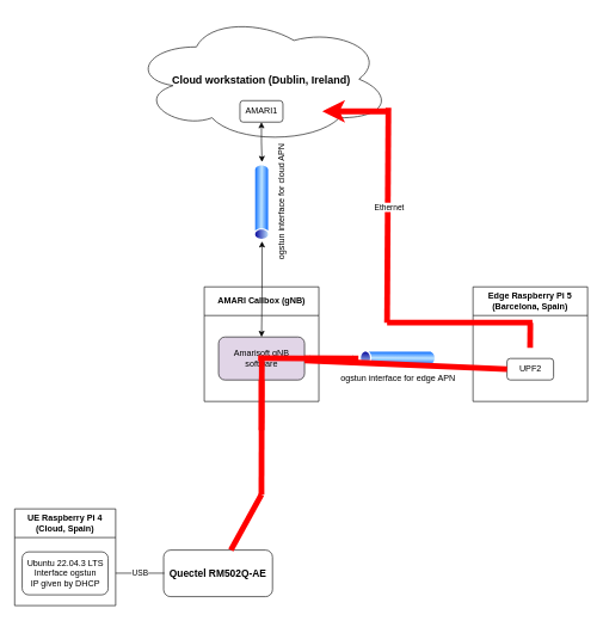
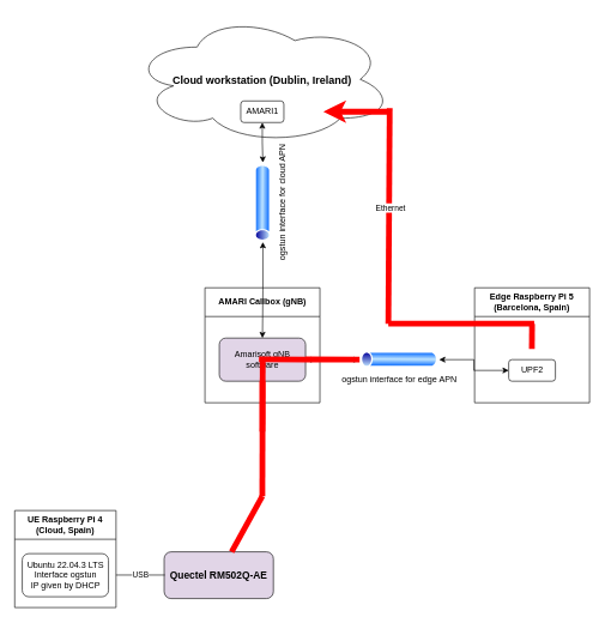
  <mxCell id="0" />
  <mxCell id="1" parent="0" />
  <mxCell id="2" value="&lt;b&gt;&lt;font style=&quot;font-size: 15px;&quot;&gt;Cloud workstation (Dublin, Ireland)&lt;/font&gt;&lt;/b&gt;" style="ellipse;shape=cloud;whiteSpace=wrap;html=1;" parent="1" vertex="1"><mxGeometry x="182.89" y="20" width="363.37" height="180" as="geometry" /></mxCell>
  <mxCell id="3" value="AMARI Callbox (gNB)" style="swimlane;whiteSpace=wrap;html=1;startSize=40;" parent="1" vertex="1"><mxGeometry x="284.75" y="400" width="160" height="160" as="geometry" /></mxCell>
  <mxCell id="4" value="Amarisoft gNB software" style="rounded=1;whiteSpace=wrap;html=1;fillColor=#e1d5e7;" parent="3" vertex="1"><mxGeometry x="20" y="70" width="120" height="60" as="geometry" /></mxCell>
  <mxCell id="5" value="" style="endArrow=none;html=1;rounded=0;strokeWidth=8;strokeColor=#ff0000;entryX=0.5;entryY=1;entryDx=0;entryDy=0;" parent="3" target="6" edge="1"><mxGeometry width="50" height="50" relative="1" as="geometry"><mxPoint x="80.38" y="100" as="sourcePoint" /><mxPoint x="80.38" y="210" as="targetPoint" /></mxGeometry></mxCell>
  <mxCell id="6" value="" style="shape=image;verticalLabelPosition=bottom;labelBackgroundColor=default;verticalAlign=top;aspect=fixed;imageAspect=0;image=https://ingun.com/media/CMS%20Media/campaigns/5G/campaign-5G-icon-antenne_M-min.png;clipPath=inset(23.78% 31% 24.67% 31.33%);" parent="1" vertex="1"><mxGeometry x="320.75" y="600" width="87.67" height="90" as="geometry" /></mxCell>
  <mxCell id="7" value="" style="endArrow=none;html=1;rounded=0;entryX=0.5;entryY=1;entryDx=0;entryDy=0;" parent="1" target="3" edge="1"><mxGeometry width="50" height="50" relative="1" as="geometry"><mxPoint x="364.75" y="600" as="sourcePoint" /><mxPoint x="390.75" y="580" as="targetPoint" /></mxGeometry></mxCell>
  <mxCell id="8" value="UE Raspberry Pi 4&lt;div&gt;(Cloud, Spain)&lt;/div&gt;" style="swimlane;whiteSpace=wrap;html=1;startSize=40;" parent="1" vertex="1"><mxGeometry y="710" width="141" height="135" as="geometry" x="20" /></mxCell>
  <mxCell id="9" value="Ubuntu 22.04.3 LTS&lt;div&gt;Interface ogstun&lt;/div&gt;&lt;div&gt;IP given by DHCP&lt;/div&gt;" style="rounded=1;whiteSpace=wrap;html=1;" parent="8" vertex="1"><mxGeometry x="10.5" y="60" width="120" height="60" as="geometry" /></mxCell>
- <mxCell id="10" value="&lt;span style=&quot;font-weight: 700;&quot;&gt;&lt;font style=&quot;font-size: 14px;&quot;&gt;Quectel RM502Q-AE&lt;/font&gt;&lt;/span&gt;" style="rounded=1;whiteSpace=wrap;html=1;" parent="1" vertex="1"><mxGeometry x="228" y="767.5" width="152" height="65" as="geometry" /></mxCell>
+ <mxCell id="10" value="&lt;span style=&quot;font-weight: 700;&quot;&gt;&lt;font style=&quot;font-size: 14px;&quot;&gt;Quectel RM502Q-AE&lt;/font&gt;&lt;/span&gt;" style="rounded=1;whiteSpace=wrap;html=1;fillColor=#e1d5e7;" parent="1" vertex="1"><mxGeometry x="228" y="767.5" width="152" height="65" as="geometry" /></mxCell>
  <mxCell id="11" style="edgeStyle=orthogonalEdgeStyle;rounded=0;orthogonalLoop=1;jettySize=auto;html=1;entryX=0;entryY=0.5;entryDx=0;entryDy=0;endArrow=none;endFill=0;" parent="1" edge="1"><mxGeometry relative="1" as="geometry"><mxPoint x="161" y="799.75" as="sourcePoint" /><mxPoint x="229" y="799.75" as="targetPoint" /></mxGeometry></mxCell>
  <mxCell id="12" value="USB" style="edgeLabel;html=1;align=center;verticalAlign=middle;resizable=0;points=[];" parent="11" vertex="1" connectable="0"><mxGeometry x="-0.062" relative="1" as="geometry"><mxPoint x="1" as="offset" /></mxGeometry></mxCell>
  <mxCell id="13" value="Edge Raspberry Pi 5&lt;div&gt;(Barcelona, Spain)&lt;/div&gt;" style="swimlane;whiteSpace=wrap;html=1;startSize=40;" parent="1" vertex="1"><mxGeometry x="660" y="400" width="160" height="160" as="geometry" /></mxCell>
  <mxCell id="14" value="UPF2" style="rounded=1;whiteSpace=wrap;html=1;" parent="13" vertex="1"><mxGeometry x="47.5" y="100" width="65" height="30" as="geometry" /></mxCell>
  <mxCell id="15" value="" style="endArrow=none;html=1;rounded=0;strokeWidth=8;strokeColor=#ff0000;entryX=0.5;entryY=1;entryDx=0;entryDy=0;" parent="13" edge="1"><mxGeometry width="50" height="50" relative="1" as="geometry"><mxPoint x="80" y="50" as="sourcePoint" /><mxPoint x="79.72" y="85" as="targetPoint" /></mxGeometry></mxCell>
  <mxCell id="16" style="edgeStyle=orthogonalEdgeStyle;rounded=0;orthogonalLoop=1;jettySize=auto;html=1;entryX=1;entryY=0.5;entryDx=0;entryDy=0;startArrow=classic;startFill=1;" parent="1" source="17" target="19" edge="1"><mxGeometry relative="1" as="geometry" /></mxCell>
  <mxCell id="17" value="AMARI1" style="rounded=1;whiteSpace=wrap;html=1;" parent="1" vertex="1"><mxGeometry x="334.58" y="140" width="60" height="30" as="geometry" /></mxCell>
  <mxCell id="18" style="edgeStyle=orthogonalEdgeStyle;rounded=0;orthogonalLoop=1;jettySize=auto;html=1;entryX=0.5;entryY=0;entryDx=0;entryDy=0;startArrow=classic;startFill=1;" parent="1" source="19" target="4" edge="1"><mxGeometry relative="1" as="geometry" /></mxCell>
  <mxCell id="19" value="ogstun interface for cloud APN" style="image;aspect=fixed;perimeter=ellipsePerimeter;html=1;align=center;shadow=0;dashed=0;spacingTop=3;image=img/lib/active_directory/tunnel.svg;rotation=-90;" parent="1" vertex="1"><mxGeometry x="310" y="270" width="110.74" height="22.14" as="geometry" /></mxCell>
  <mxCell id="20" style="edgeStyle=orthogonalEdgeStyle;rounded=0;orthogonalLoop=1;jettySize=auto;html=1;startArrow=classic;startFill=1;" parent="1" source="22" target="4" edge="1"><mxGeometry relative="1" as="geometry" /></mxCell>
+ <mxCell id="21" style="edgeStyle=orthogonalEdgeStyle;rounded=0;orthogonalLoop=1;jettySize=auto;html=1;entryX=0;entryY=0.5;entryDx=0;entryDy=0;startArrow=classic;startFill=1;" parent="1" source="22" target="14" edge="1"><mxGeometry relative="1" as="geometry" /></mxCell>
  <mxCell id="22" value="ogstun interface for edge APN" style="image;aspect=fixed;perimeter=ellipsePerimeter;html=1;align=center;shadow=0;dashed=0;spacingTop=3;image=img/lib/active_directory/tunnel.svg;rotation=0;" parent="1" vertex="1"><mxGeometry x="500" y="488.93" width="110.74" height="22.14" as="geometry" /></mxCell>
- <mxCell id="23" value="" style="endArrow=none;html=1;rounded=0;strokeWidth=8;strokeColor=#ff0000;entryX=0;entryY=0.5;entryDx=0;entryDy=0;" parent="1" source="4" target="14" edge="1"><mxGeometry width="50" height="50" relative="1" as="geometry"><mxPoint x="220" y="510" as="sourcePoint" /><mxPoint x="290" y="250" as="targetPoint" /></mxGeometry></mxCell>
  <mxCell id="24" value="" style="endArrow=none;html=1;rounded=0;strokeWidth=8;strokeColor=#ff0000;entryX=0.5;entryY=1;entryDx=0;entryDy=0;" parent="1" source="10" target="6" edge="1"><mxGeometry width="50" height="50" relative="1" as="geometry"><mxPoint x="320" y="1000" as="sourcePoint" /><mxPoint x="444.75" y="670" as="targetPoint" /></mxGeometry></mxCell>
  <mxCell id="25" value="" style="endArrow=none;html=1;rounded=0;strokeWidth=8;strokeColor=#ff0000;" parent="1" edge="1"><mxGeometry width="50" height="50" relative="1" as="geometry"><mxPoint x="360" y="499.5" as="sourcePoint" /><mxPoint x="500" y="500" as="targetPoint" /></mxGeometry></mxCell>
  <mxCell id="26" value="" style="endArrow=none;html=1;rounded=0;strokeWidth=8;strokeColor=#ff0000;" parent="1" source="4" target="6" edge="1"><mxGeometry width="50" height="50" relative="1" as="geometry"><mxPoint x="445" y="520" as="sourcePoint" /><mxPoint x="728" y="520" as="targetPoint" /></mxGeometry></mxCell>
  <mxCell id="27" value="" style="shape=image;verticalLabelPosition=bottom;labelBackgroundColor=default;verticalAlign=top;aspect=fixed;imageAspect=0;image=https://icons.veryicon.com/png/o/miscellaneous/medium-thin-linear-icon/signal-28.png;rotation=15;" parent="1" vertex="1"><mxGeometry x="299" y="700" width="60" height="60" as="geometry" /></mxCell>
  <mxCell id="28" value="" style="endArrow=none;html=1;rounded=0;strokeWidth=8;strokeColor=#ff0000;entryX=0.5;entryY=1;entryDx=0;entryDy=0;exitX=0.744;exitY=0.722;exitDx=0;exitDy=0;exitPerimeter=0;startArrow=none;startFill=0;" parent="1" edge="1"><mxGeometry width="50" height="50" relative="1" as="geometry"><mxPoint x="541.837" y="149.96" as="sourcePoint" /><mxPoint x="540" y="450" as="targetPoint" /></mxGeometry></mxCell>
  <mxCell id="29" value="Ethernet" style="edgeLabel;html=1;align=center;verticalAlign=middle;resizable=0;points=[];" parent="28" vertex="1" connectable="0"><mxGeometry x="-0.074" y="2" relative="1" as="geometry"><mxPoint as="offset" /></mxGeometry></mxCell>
  <mxCell id="30" value="" style="endArrow=none;html=1;rounded=0;strokeWidth=8;strokeColor=#ff0000;endFill=0;startArrow=classic;startFill=1;exitX=0.734;exitY=0.75;exitDx=0;exitDy=0;exitPerimeter=0;" edge="1" parent="1" source="2"><mxGeometry width="50" height="50" relative="1" as="geometry"><mxPoint x="500" y="155" as="sourcePoint" /><mxPoint x="540" y="155" as="targetPoint" /></mxGeometry></mxCell>
  <mxCell id="31" value="" style="endArrow=none;html=1;rounded=0;strokeWidth=8;strokeColor=#ff0000;entryX=0;entryY=0.5;entryDx=0;entryDy=0;" parent="1" edge="1"><mxGeometry width="50" height="50" relative="1" as="geometry"><mxPoint x="540" y="450" as="sourcePoint" /><mxPoint x="743" y="450" as="targetPoint" /></mxGeometry></mxCell>
